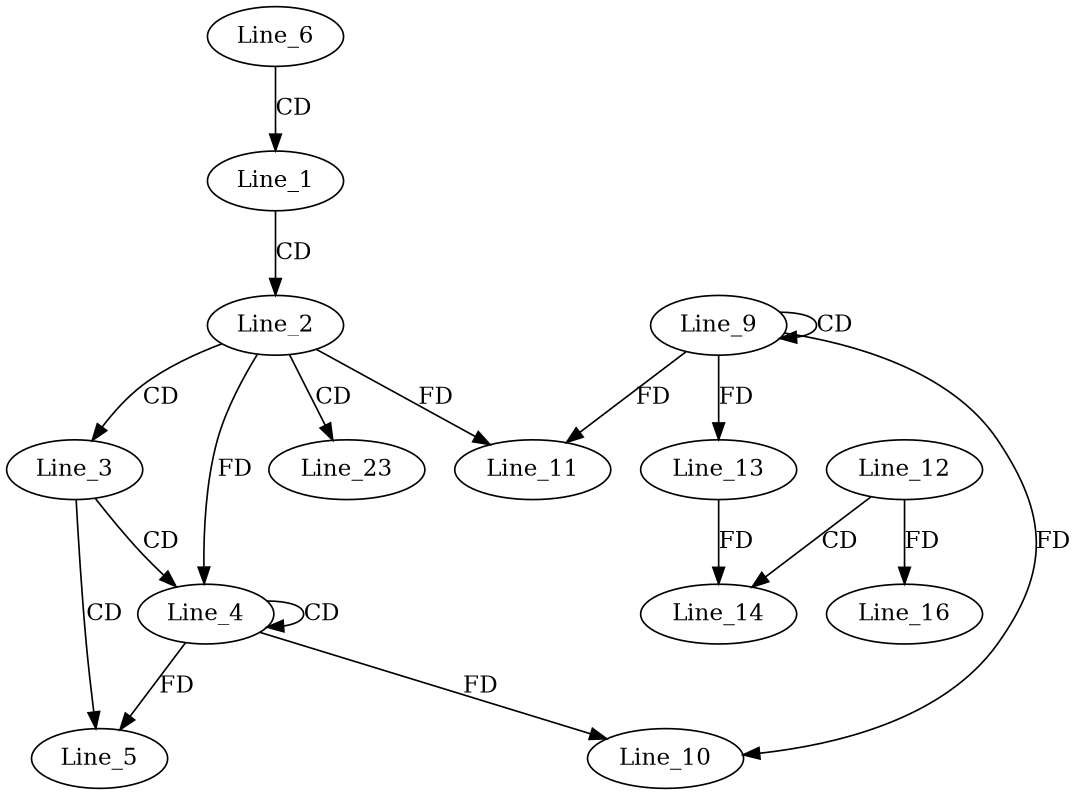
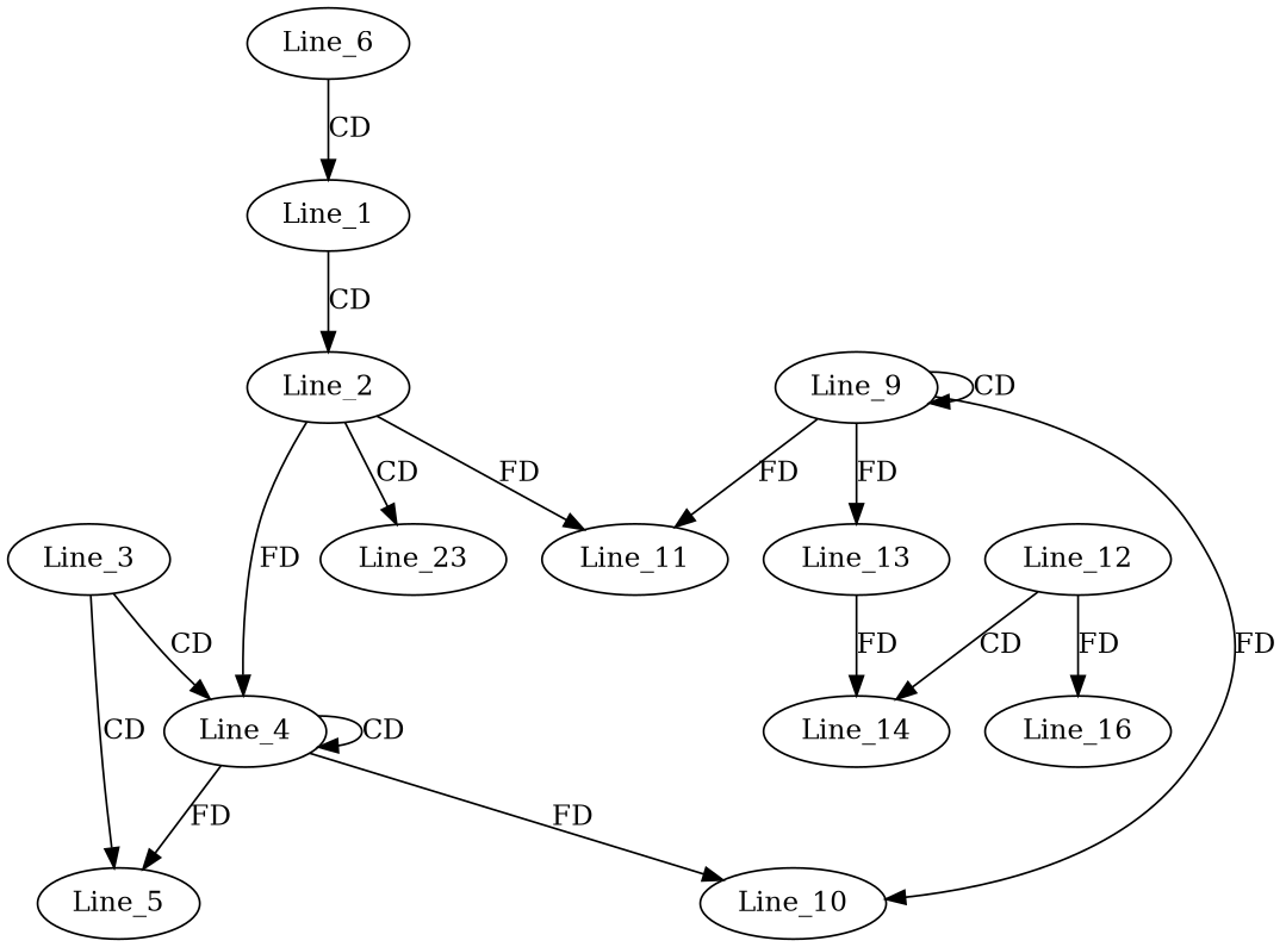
  digraph {
    n1 [label=Line_6]
    Line_1
    Line_2
    Line_3
    Line_4
    Line_11
    Line_23
    Line_5
    Line_10
    Line_9
    Line_13
    Line_14
    Line_12
    Line_16
    n1 -> Line_1 [label=CD]
    Line_1 -> Line_2 [label=CD]
-   Line_2 -> Line_3 [label=CD]
    Line_2 -> Line_4 [label=FD]
    Line_2 -> Line_11 [label=FD]
    Line_2 -> Line_23 [label=CD]
    Line_3 -> Line_4 [label=CD]
    Line_3 -> Line_5 [label=CD]
    Line_4 -> Line_4 [label=CD]
    Line_4 -> Line_5 [label=FD]
    Line_4 -> Line_10 [label=FD]
    Line_9 -> Line_11 [label=FD]
    Line_9 -> Line_10 [label=FD]
    Line_9 -> Line_9 [label=CD]
    Line_9 -> Line_13 [label=FD]
    Line_13 -> Line_14 [label=FD]
    Line_12 -> Line_14 [label=CD]
    Line_12 -> Line_16 [label=FD]
  }
